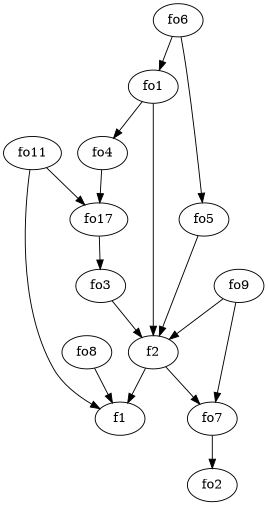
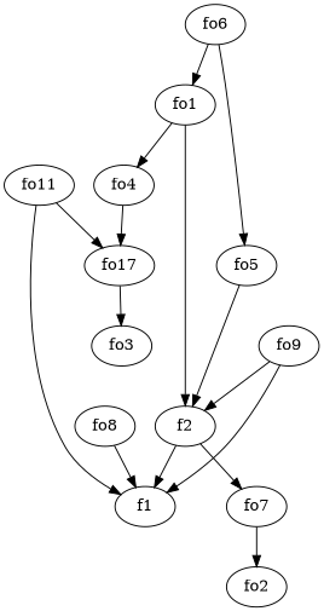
  strict digraph {
    edge [weight=2]
    fo7
    fo2
    f2
    f1
    fo1
    fo4
    n7 [label=fo17]
    fo3
    fo5
    fo6
    fo8
    fo9
    fo11
    fo7 -> fo2
    f2 -> fo7
    f2 -> f1
    fo1 -> f2
    fo1 -> fo4
    fo4 -> n7
    n7 -> fo3
-   fo3 -> f2
    fo5 -> f2
    fo6 -> fo1
    fo6 -> fo5
    fo8 -> f1
    fo9 -> f2
-   fo9 -> fo7
+   fo9 -> f1
    fo11 -> f1
    fo11 -> n7
  }
